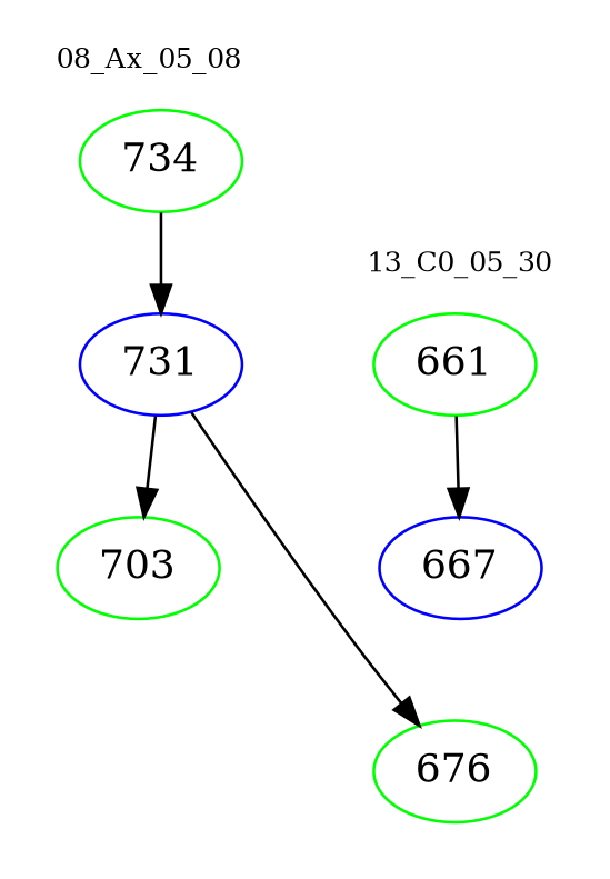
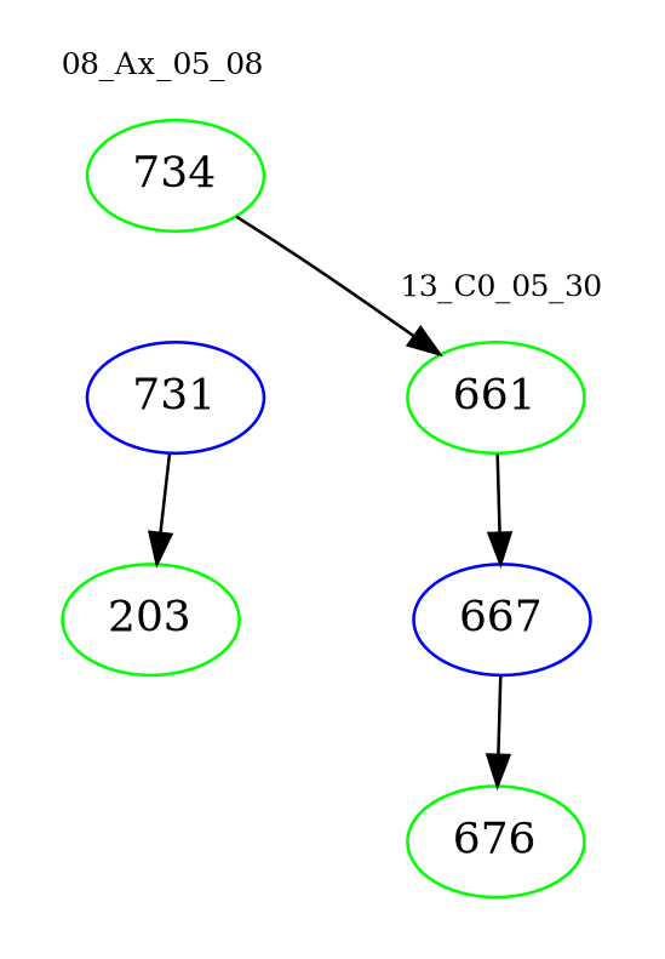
  digraph {
    node [color=green]
    edge [color=black]
    n1 [label=734]
    n2 [color=blue label=731]
-   n3 [label=703]
+   n3 [label=203]
    n4 [label=661]
    n5 [color=blue label=667]
    n6 [label=676]
    subgraph cluster_1 {
      color=white
      fontsize=10
      label="08_Ax_05_08"
      n1
      n2
      n3
    }
    subgraph cluster_2 {
      color=white
      fontsize=10
      label="13_C0_05_30"
      n4
      n5
      n6
    }
-   n1 -> n2
+   n1 -> n4
    n2 -> n3
    n4 -> n5
-   n2 -> n6
+   n5 -> n6
  }
